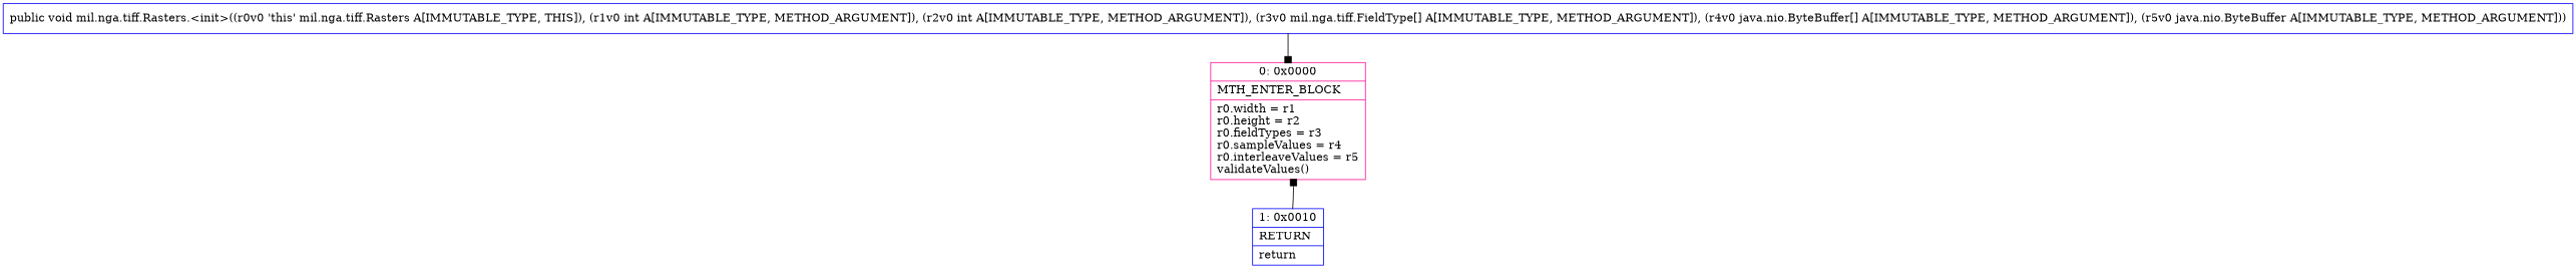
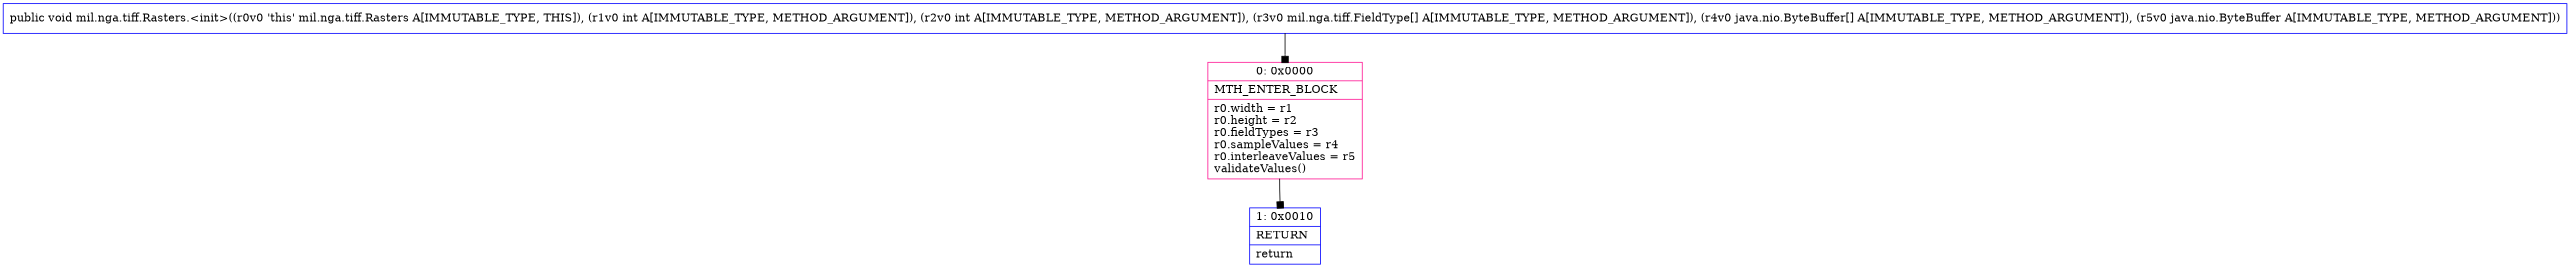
  digraph {
    node [shape=record color=blue]
    edge [arrowhead=box]
    n1 [label="{0\:\ 0x0000|MTH_ENTER_BLOCK\l|r0.width = r1\lr0.height = r2\lr0.fieldTypes = r3\lr0.sampleValues = r4\lr0.interleaveValues = r5\lvalidateValues()\l}" color=deeppink]
    n2 [label="{1\:\ 0x0010|RETURN\l|return\l}"]
    n3 [label="{public void mil.nga.tiff.Rasters.\<init\>((r0v0 'this' mil.nga.tiff.Rasters A[IMMUTABLE_TYPE, THIS]), (r1v0 int A[IMMUTABLE_TYPE, METHOD_ARGUMENT]), (r2v0 int A[IMMUTABLE_TYPE, METHOD_ARGUMENT]), (r3v0 mil.nga.tiff.FieldType[] A[IMMUTABLE_TYPE, METHOD_ARGUMENT]), (r4v0 java.nio.ByteBuffer[] A[IMMUTABLE_TYPE, METHOD_ARGUMENT]), (r5v0 java.nio.ByteBuffer A[IMMUTABLE_TYPE, METHOD_ARGUMENT])) }"]
-   n2 -> n1
+   n1 -> n2
    n3 -> n1
  }
